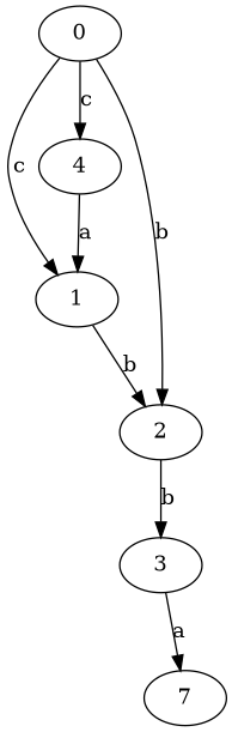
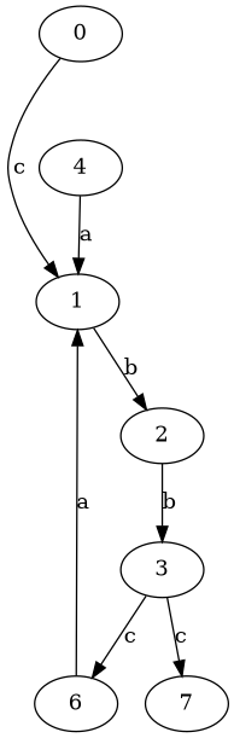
  strict digraph {
    0
    1
    2
    n4 [label=4]
    3
+   6
    7
    0 -> 1 [label=c]
-   0 -> 2 [label=b]
-   0 -> n4 [label=c]
    1 -> 2 [label=b]
    2 -> 3 [label=b]
    n4 -> 1 [label=a]
-   3 -> 7 [label=a]
+   3 -> 6 [label=c]
+   3 -> 7 [label=c]
+   6 -> 1 [label=a]
  }
